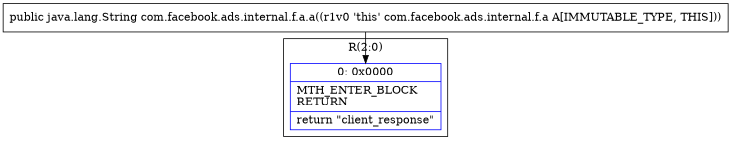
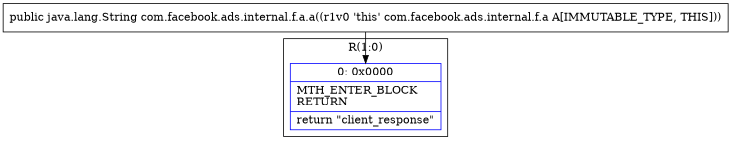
  digraph {
    node [shape=record]
    n1 [color=blue label="{0\:\ 0x0000|MTH_ENTER_BLOCK\lRETURN\l|return \"client_response\"\l}"]
    n2 [label="{public java.lang.String com.facebook.ads.internal.f.a.a((r1v0 'this' com.facebook.ads.internal.f.a A[IMMUTABLE_TYPE, THIS])) }"]
    subgraph cluster_1 {
-     label="R(2:0)"
+     label="R(1:0)"
      n1
    }
    n2 -> n1
  }
